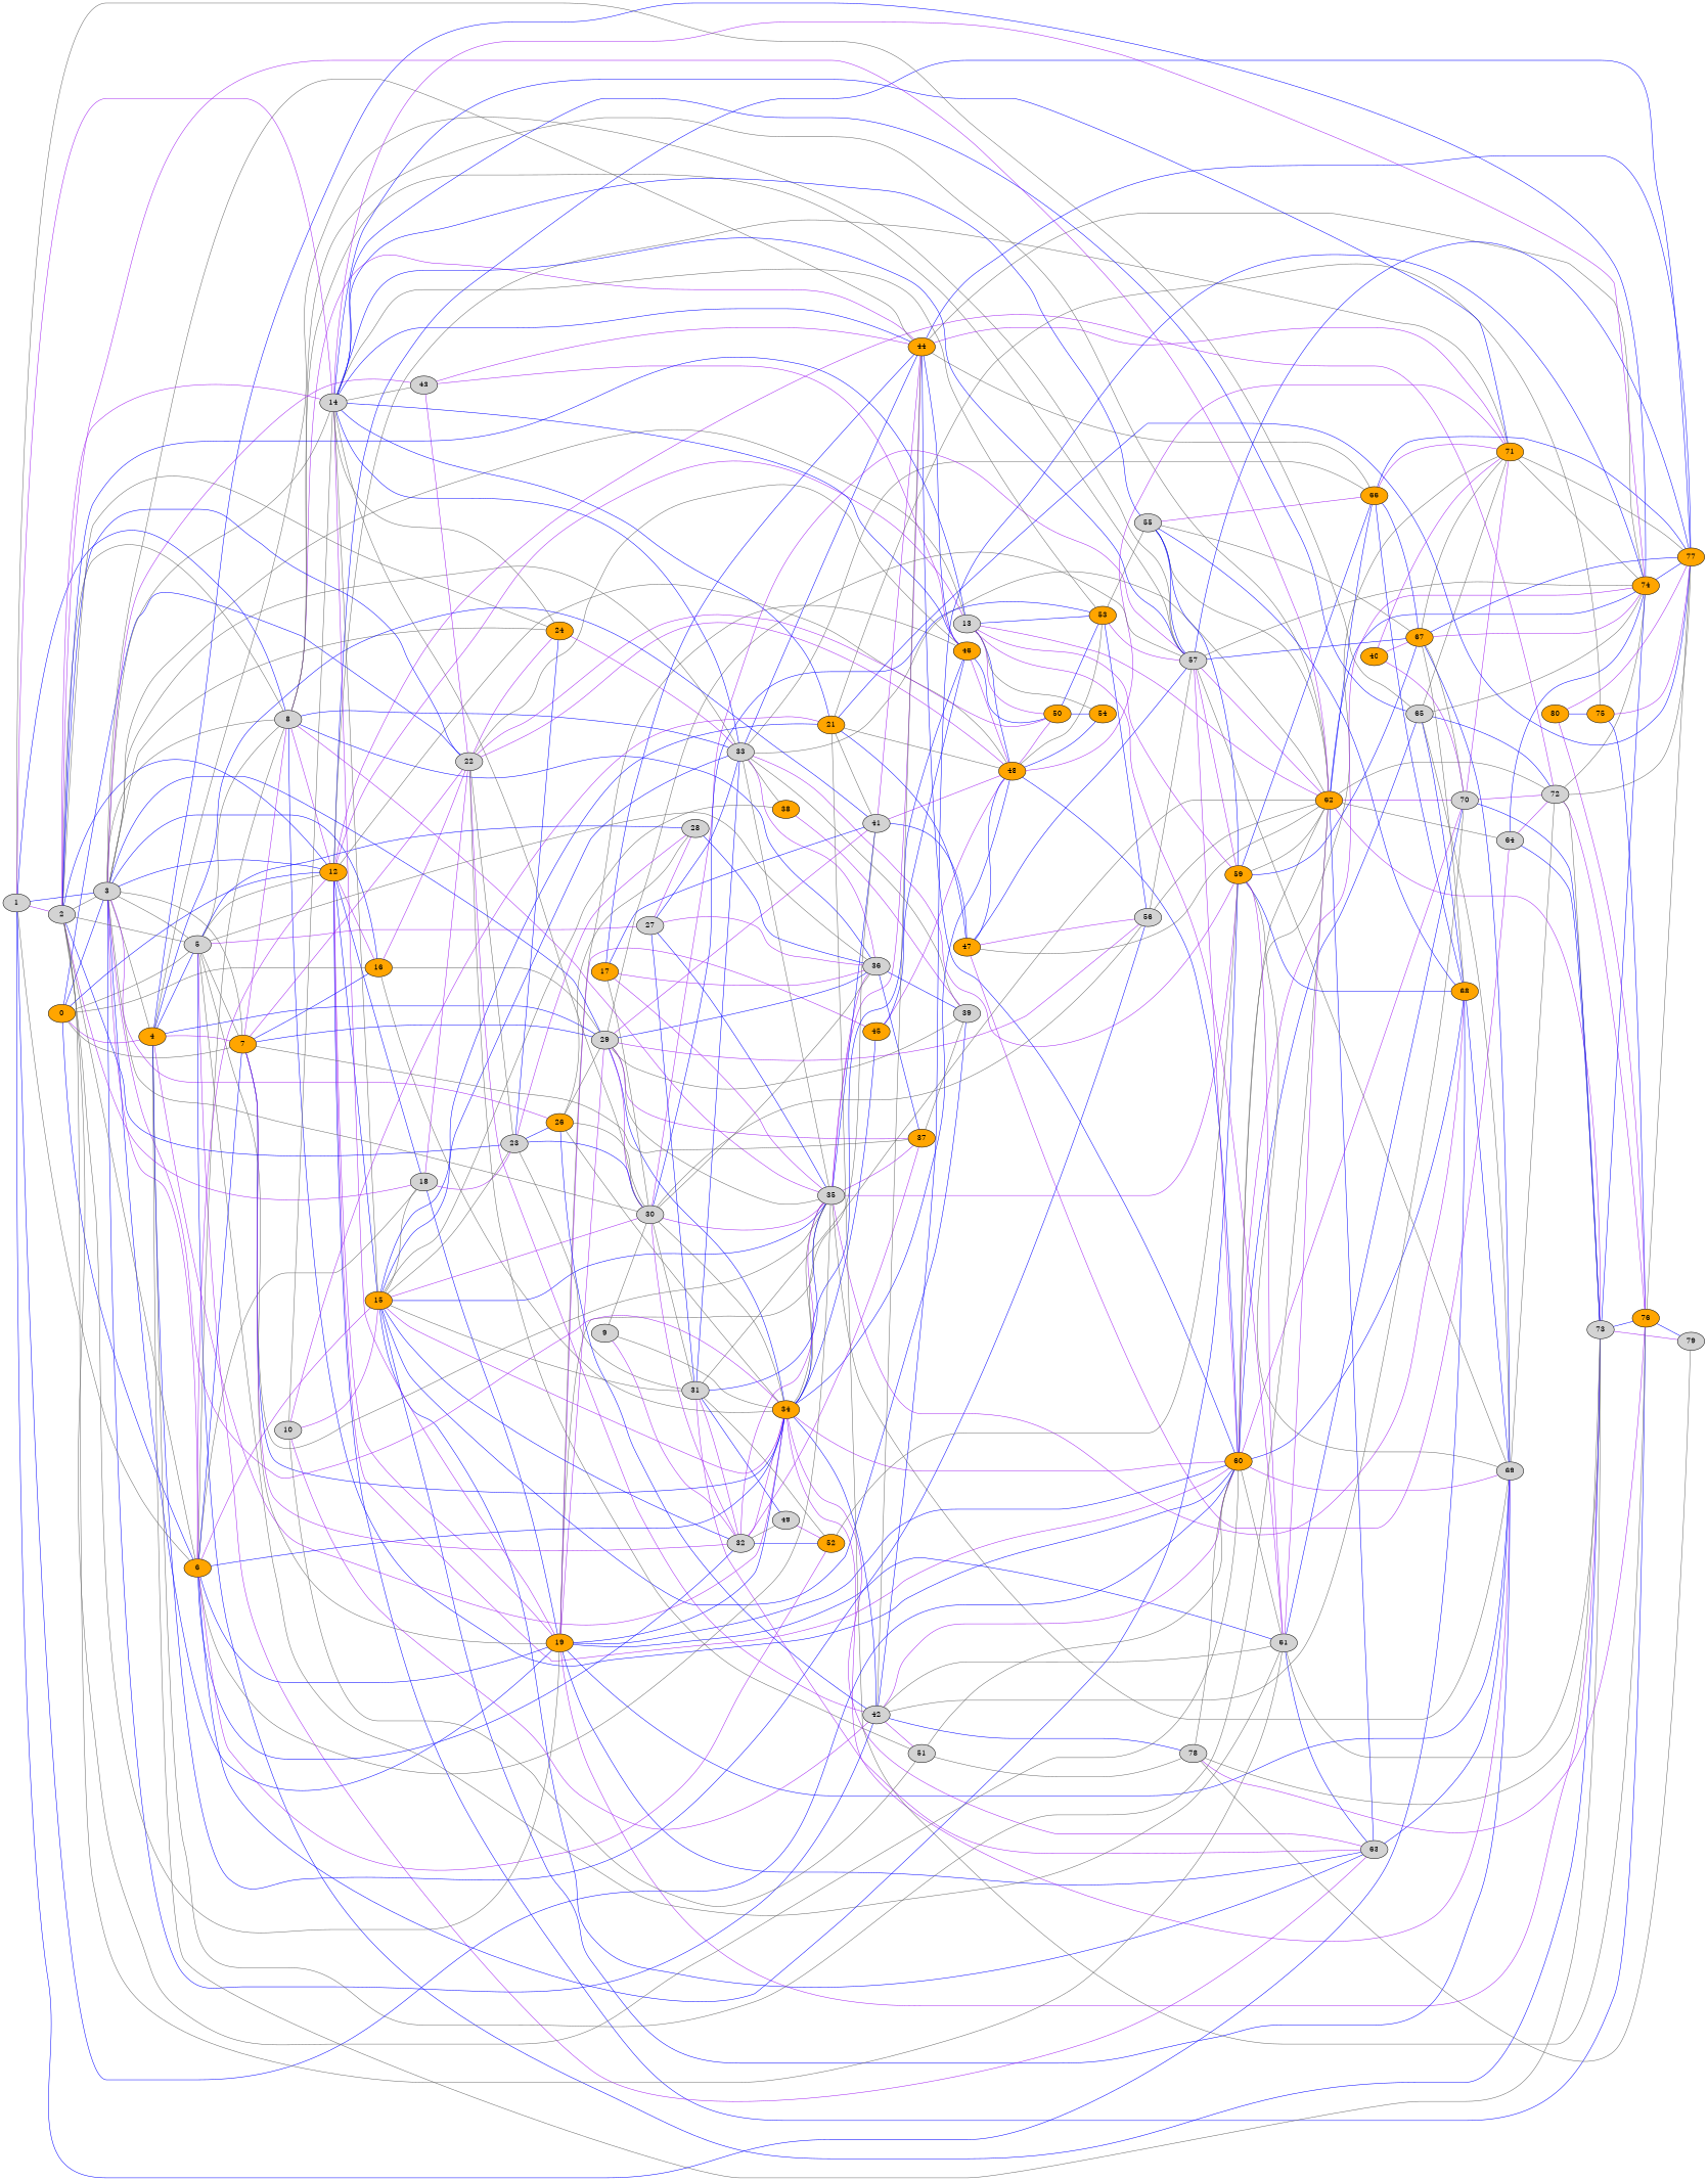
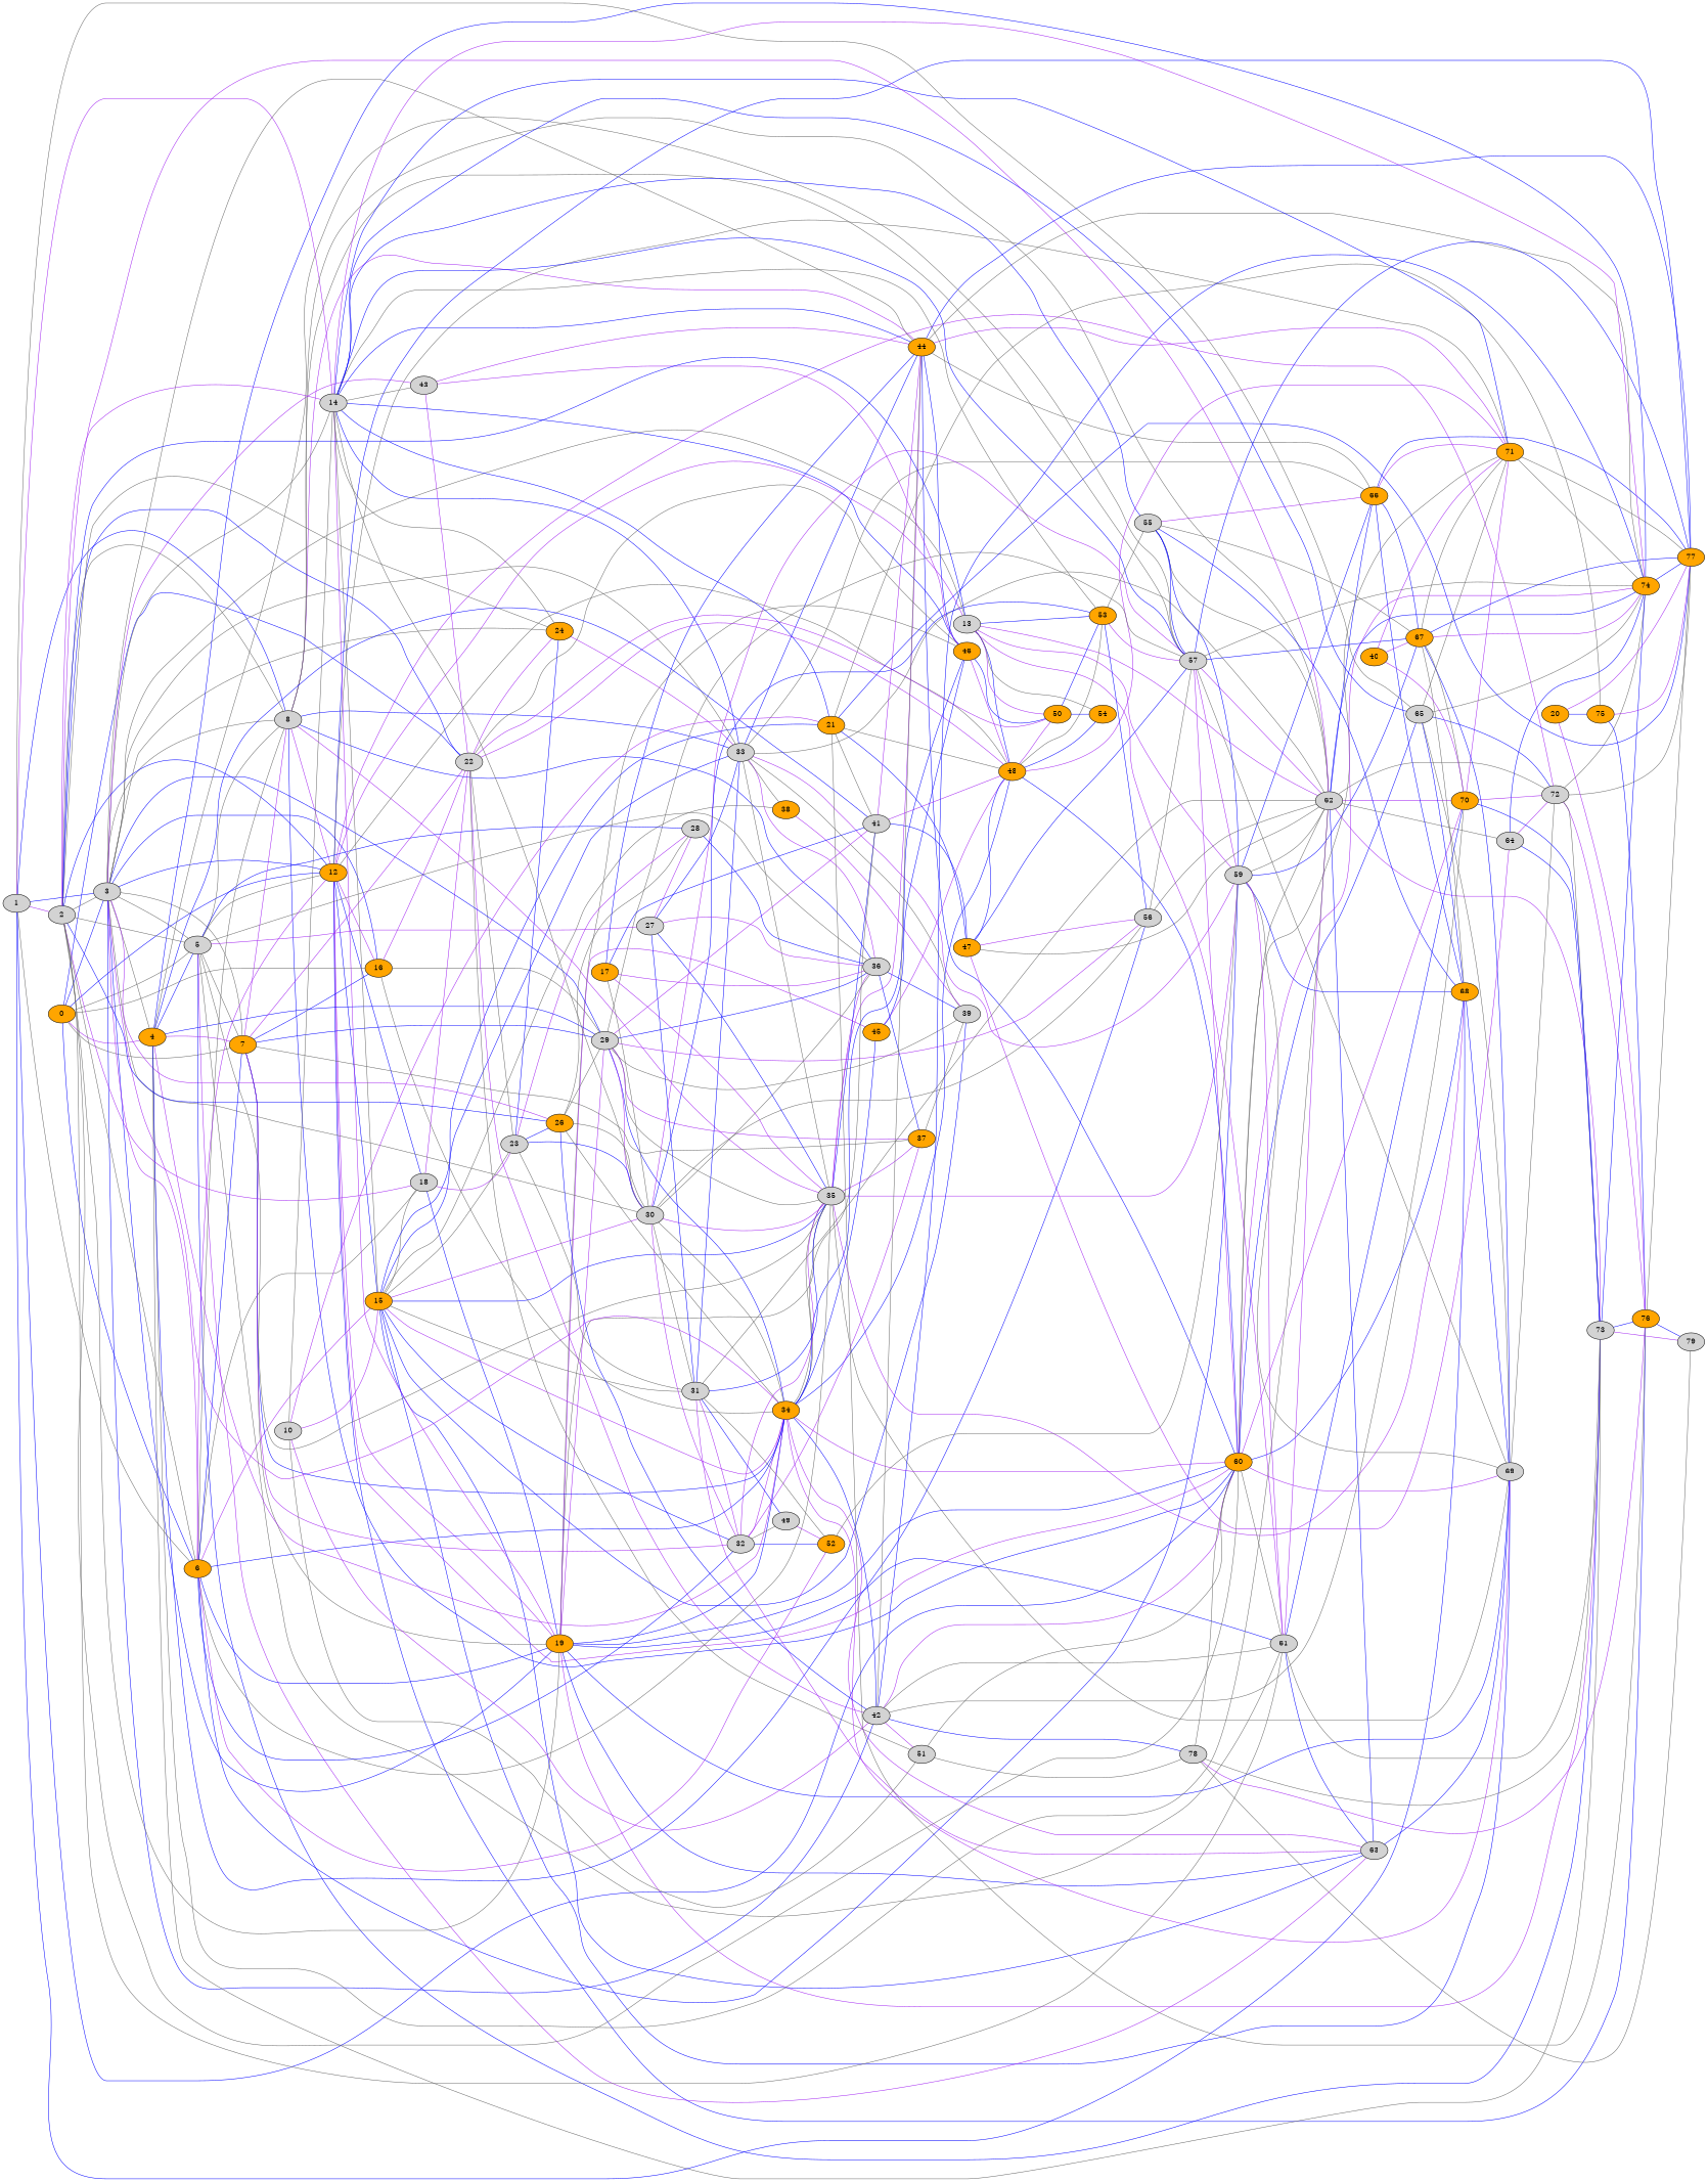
  graph {
    rankdir=LR
    node [fillcolor=lightgrey style=filled]
    edge [color=blue]
    8
    33
    36
    12 [fillcolor=orange]
    35
    44 [fillcolor=orange]
-   62 [fillcolor=orange]
+   62
    60 [fillcolor=orange]
    57
-   59 [fillcolor=orange]
+   59
    39
    38 [fillcolor=orange]
    66 [fillcolor=orange]
    37 [fillcolor=orange]
    72
    16 [fillcolor=orange]
    19 [fillcolor=orange]
    13
    18
    15 [fillcolor=orange]
    77 [fillcolor=orange]
    71 [fillcolor=orange]
    48 [fillcolor=orange]
    76 [fillcolor=orange]
    68 [fillcolor=orange]
    41
    69
    74 [fillcolor=orange]
    46 [fillcolor=orange]
    64
    73
    63
-   70
+   70 [fillcolor=orange]
    65
    61
    67 [fillcolor=orange]
    22
    29
    34 [fillcolor=orange]
    45 [fillcolor=orange]
    50 [fillcolor=orange]
    53 [fillcolor=orange]
    54 [fillcolor=orange]
    23
    30
    32
    21 [fillcolor=orange]
    31
    79
    47 [fillcolor=orange]
    0 [fillcolor=orange]
    3
    5
    4 [fillcolor=orange]
    6 [fillcolor=orange]
    7 [fillcolor=orange]
    14
    24 [fillcolor=orange]
    26 [fillcolor=orange]
    42
    43
    28
    27
    56
    51
    52 [fillcolor=orange]
    55
    n68 [label=78]
    49
    1
    2
    75 [fillcolor=orange]
-   9
    10
    17 [fillcolor=orange]
-   20 [fillcolor=orange label=80]
+   20 [fillcolor=orange]
    40 [fillcolor=orange]
    8 -- 33
    8 -- 36
    8 -- 12 [color=purple]
    8 -- 35 [color=purple]
    8 -- 44 [color=purple]
    8 -- 62 [color=gray40]
    8 -- 60
    8 -- 57 [color=gray40]
    33 -- 36 [color=purple]
    33 -- 35 [color=gray40]
    33 -- 44
    33 -- 62 [color=gray40]
    33 -- 59 [color=purple]
    33 -- 39 [color=gray40]
    33 -- 38 [color=gray40]
    33 -- 66 [color=gray40]
    36 -- 39
    36 -- 37
    12 -- 60 [color=purple]
    12 -- 72 [color=purple]
    12 -- 16 [color=purple]
    12 -- 19 [color=purple]
    12 -- 13 [color=purple]
    12 -- 18
    12 -- 15
    12 -- 77
    12 -- 71 [color=gray40]
    12 -- 48 [color=gray40]
    12 -- 76
    35 -- 36 [color=purple]
    35 -- 44 [color=purple]
    35 -- 59 [color=purple]
    35 -- 37 [color=purple]
    35 -- 68 [color=purple]
    35 -- 41
    35 -- 69 [color=gray40]
    44 -- 60
    44 -- 66 [color=gray40]
    44 -- 77
    44 -- 71 [color=purple]
    44 -- 74 [color=gray40]
    44 -- 46
    62 -- 66
    62 -- 72 [color=gray40]
    62 -- 74
    62 -- 64 [color=gray40]
    62 -- 73 [color=purple]
    62 -- 63
    62 -- 70 [color=purple]
    60 -- 62 [color=gray40]
    60 -- 71 [color=gray40]
    60 -- 68
    60 -- 69 [color=purple]
    60 -- 74 [color=purple]
    60 -- 70 [color=purple]
    60 -- 65
    60 -- 61 [color=gray40]
    57 -- 62 [color=purple]
    57 -- 60 [color=purple]
    57 -- 59 [color=purple]
    57 -- 77
    57 -- 69 [color=gray40]
    57 -- 74 [color=gray40]
    57 -- 67
    59 -- 62 [color=gray40]
    59 -- 66
    59 -- 68
    59 -- 69 [color=gray40]
    59 -- 61 [color=purple]
    59 -- 67
    38 -- 39 [color=purple]
    66 -- 77
    66 -- 71 [color=purple]
    66 -- 68
    66 -- 67
    37 -- 39 [color=gray40]
    72 -- 77 [color=gray40]
    72 -- 76 [color=purple]
    72 -- 74 [color=gray40]
    72 -- 73 [color=gray40]
    16 -- 22 [color=purple]
    16 -- 29 [color=gray40]
    16 -- 34 [color=gray40]
    19 -- 35 [color=gray40]
    19 -- 60
    19 -- 69
    19 -- 46 [color=gray40]
    19 -- 73 [color=purple]
    19 -- 63
    19 -- 61
    19 -- 29 [color=purple]
    19 -- 34
    19 -- 45 [color=purple]
    13 -- 62 [color=purple]
    13 -- 59 [color=purple]
    13 -- 48
    13 -- 61 [color=purple]
    13 -- 50 [color=purple]
    13 -- 53
    13 -- 54 [color=gray40]
    18 -- 19
    18 -- 22 [color=purple]
    18 -- 23 [color=purple]
    15 -- 33
    15 -- 35
    15 -- 39
    15 -- 38 [color=gray40]
    15 -- 18 [color=gray40]
    15 -- 69
    15 -- 63
    15 -- 34 [color=purple]
    15 -- 23 [color=gray40]
    15 -- 30 [color=purple]
    15 -- 32
    15 -- 21
    15 -- 31 [color=gray40]
    71 -- 77 [color=gray40]
    71 -- 74 [color=gray40]
    48 -- 60
    48 -- 71 [color=purple]
    48 -- 50 [color=purple]
    48 -- 53 [color=gray40]
    48 -- 54
    76 -- 77 [color=gray40]
    76 -- 79
    68 -- 69
    41 -- 44 [color=purple]
    41 -- 48 [color=purple]
    41 -- 47
    69 -- 72 [color=gray40]
    74 -- 77
    46 -- 48 [color=purple]
    46 -- 50
    64 -- 72 [color=purple]
    64 -- 74
    64 -- 73
    73 -- 76
    73 -- 74
    73 -- 79 [color=purple]
    63 -- 69
    70 -- 72 [color=purple]
    70 -- 71 [color=purple]
    70 -- 73
    65 -- 72
    65 -- 71 [color=gray40]
    65 -- 68
    65 -- 69 [color=gray40]
    65 -- 74 [color=gray40]
    61 -- 62 [color=purple]
    61 -- 73 [color=gray40]
    61 -- 63
    61 -- 70
    67 -- 77
    67 -- 71 [color=gray40]
    67 -- 68 [color=gray40]
    67 -- 69
    67 -- 74 [color=purple]
    67 -- 70 [color=gray40]
    22 -- 48 [color=purple]
    22 -- 46 [color=gray40]
    22 -- 50 [color=purple]
    22 -- 23 [color=gray40]
    22 -- 24 [color=purple]
    22 -- 42 [color=purple]
    22 -- 51 [color=gray40]
    29 -- 36
    29 -- 35 [color=gray40]
    29 -- 57 [color=gray40]
    29 -- 39 [color=gray40]
    29 -- 37 [color=purple]
    29 -- 41 [color=purple]
    29 -- 34
    29 -- 30 [color=purple]
    29 -- 56 [color=purple]
    34 -- 35 [color=gray40]
    34 -- 60 [color=purple]
    34 -- 48
    34 -- 41 [color=gray40]
    34 -- 69 [color=purple]
    34 -- 46
    34 -- 63 [color=purple]
    34 -- 45
    34 -- 42
    45 -- 48 [color=purple]
    45 -- 46
    50 -- 53
    50 -- 54
    53 -- 57 [color=purple]
    53 -- 56
    53 -- 55 [color=gray40]
    23 -- 30
    23 -- 31 [color=gray40]
    23 -- 24
    23 -- 26
    23 -- 28 [color=purple]
    30 -- 36 [color=gray40]
    30 -- 35 [color=purple]
    30 -- 57 [color=purple]
    30 -- 34 [color=gray40]
    30 -- 53
    30 -- 32 [color=purple]
    30 -- 31 [color=gray40]
    30 -- 56 [color=gray40]
    32 -- 35 [color=purple]
    32 -- 37 [color=purple]
    32 -- 34 [color=purple]
    32 -- 52
    32 -- 49 [color=gray40]
    21 -- 77
    21 -- 48 [color=gray40]
    21 -- 76 [color=gray40]
    21 -- 41 [color=gray40]
    21 -- 47
    21 -- 75 [color=gray40]
    31 -- 33
    31 -- 35
    31 -- 62 [color=gray40]
    31 -- 63 [color=purple]
    31 -- 32 [color=purple]
    31 -- 52 [color=gray40]
    31 -- 49
    47 -- 62 [color=gray40]
    47 -- 57
    47 -- 48
    47 -- 64 [color=purple]
    47 -- 56 [color=purple]
    0 -- 12
    0 -- 16 [color=gray40]
    0 -- 22
    0 -- 3
    0 -- 5 [color=gray40]
    0 -- 4 [color=purple]
    0 -- 6
    0 -- 7 [color=gray40]
    3 -- 8 [color=gray40]
    3 -- 33 [color=gray40]
    3 -- 12
    3 -- 44 [color=gray40]
    3 -- 16
    3 -- 19
    3 -- 13 [color=gray40]
    3 -- 29
    3 -- 34 [color=purple]
    3 -- 30 [color=gray40]
    3 -- 5 [color=gray40]
    3 -- 4 [color=gray40]
    3 -- 6 [color=purple]
    3 -- 7 [color=gray40]
    3 -- 14 [color=gray40]
    3 -- 24 [color=gray40]
    3 -- 26 [color=purple]
    3 -- 42
    3 -- 43 [color=purple]
    5 -- 8 [color=gray40]
    5 -- 36 [color=gray40]
    5 -- 12 [color=gray40]
    5 -- 19 [color=gray40]
    5 -- 73
    5 -- 63 [color=purple]
    5 -- 61 [color=gray40]
    5 -- 7 [color=gray40]
    5 -- 28
    5 -- 27 [color=purple]
    4 -- 62 [color=gray40]
    4 -- 57 [color=gray40]
    4 -- 41
    4 -- 74
    4 -- 73 [color=gray40]
    4 -- 29
    4 -- 34 [color=purple]
    4 -- 5
    4 -- 7 [color=purple]
    4 -- 56
    6 -- 8 [color=gray40]
    6 -- 12 [color=purple]
    6 -- 35 [color=gray40]
    6 -- 59
    6 -- 19
    6 -- 18 [color=gray40]
    6 -- 15 [color=purple]
    6 -- 34
    6 -- 32
    6 -- 7
    6 -- 52 [color=purple]
    7 -- 8 [color=purple]
    7 -- 35 [color=gray40]
    7 -- 37 [color=gray40]
    7 -- 16
    7 -- 22 [color=purple]
    7 -- 29
    7 -- 34
    7 -- 32 [color=purple]
    14 -- 33
    14 -- 44
    14 -- 57
    14 -- 19 [color=purple]
    14 -- 15 [color=gray40]
    14 -- 71
    14 -- 74 [color=purple]
    14 -- 46
    14 -- 65
    14 -- 53 [color=gray40]
    14 -- 30 [color=gray40]
    14 -- 21
    14 -- 24 [color=gray40]
    14 -- 43 [color=gray40]
    14 -- 55
    24 -- 33 [color=purple]
    26 -- 29 [color=gray40]
    26 -- 34 [color=gray40]
    26 -- 30 [color=gray40]
    26 -- 42
    26 -- 28 [color=gray40]
    42 -- 44 [color=gray40]
    42 -- 60 [color=purple]
    42 -- 74
    42 -- 70 [color=gray40]
    42 -- 61 [color=gray40]
    42 -- 51 [color=purple]
    42 -- n68
    43 -- 44 [color=purple]
    43 -- 46 [color=purple]
    43 -- 22 [color=purple]
    28 -- 36
    27 -- 33
    27 -- 36 [color=purple]
    27 -- 35
    27 -- 31
    27 -- 28 [color=purple]
    56 -- 62 [color=gray40]
    56 -- 57 [color=gray40]
    51 -- 60 [color=gray40]
    51 -- n68 [color=gray40]
    52 -- 59 [color=gray40]
    55 -- 62 [color=gray40]
    55 -- 57
    55 -- 59
    55 -- 66 [color=purple]
    55 -- 68
    55 -- 67 [color=gray40]
    n68 -- 60 [color=gray40]
    n68 -- 76 [color=purple]
    n68 -- 73 [color=gray40]
    n68 -- 79 [color=gray40]
    49 -- 52 [color=purple]
    1 -- 8
    1 -- 60
    1 -- 68
    1 -- 65 [color=gray40]
    1 -- 3
    1 -- 6 [color=gray40]
    1 -- 14 [color=purple]
    1 -- 2 [color=purple]
    2 -- 8 [color=gray40]
    2 -- 12
    2 -- 62 [color=purple]
    2 -- 60 [color=gray40]
    2 -- 19 [color=gray40]
    2 -- 13
    2 -- 18 [color=purple]
    2 -- 61 [color=gray40]
    2 -- 22
-   2 -- 23
+   2 -- 26
    2 -- 3 [color=gray40]
    2 -- 5 [color=gray40]
    2 -- 6 [color=gray40]
    2 -- 14 [color=purple]
    2 -- 24 [color=gray40]
    75 -- 77 [color=purple]
    75 -- 76
-   9 -- 34 [color=gray40]
-   9 -- 30 [color=gray40]
-   9 -- 32 [color=purple]
    10 -- 15 [color=purple]
    10 -- 21 [color=purple]
    10 -- 14 [color=gray40]
    10 -- 42 [color=purple]
    10 -- 51 [color=gray40]
    17 -- 36 [color=purple]
    17 -- 35 [color=purple]
    17 -- 44
    17 -- 41
    17 -- 30 [color=gray40]
    20 -- 77 [color=purple]
    20 -- 76 [color=purple]
    20 -- 75
    40 -- 71 [color=purple]
    40 -- 70 [color=purple]
    40 -- 67 [color=purple]
  }
